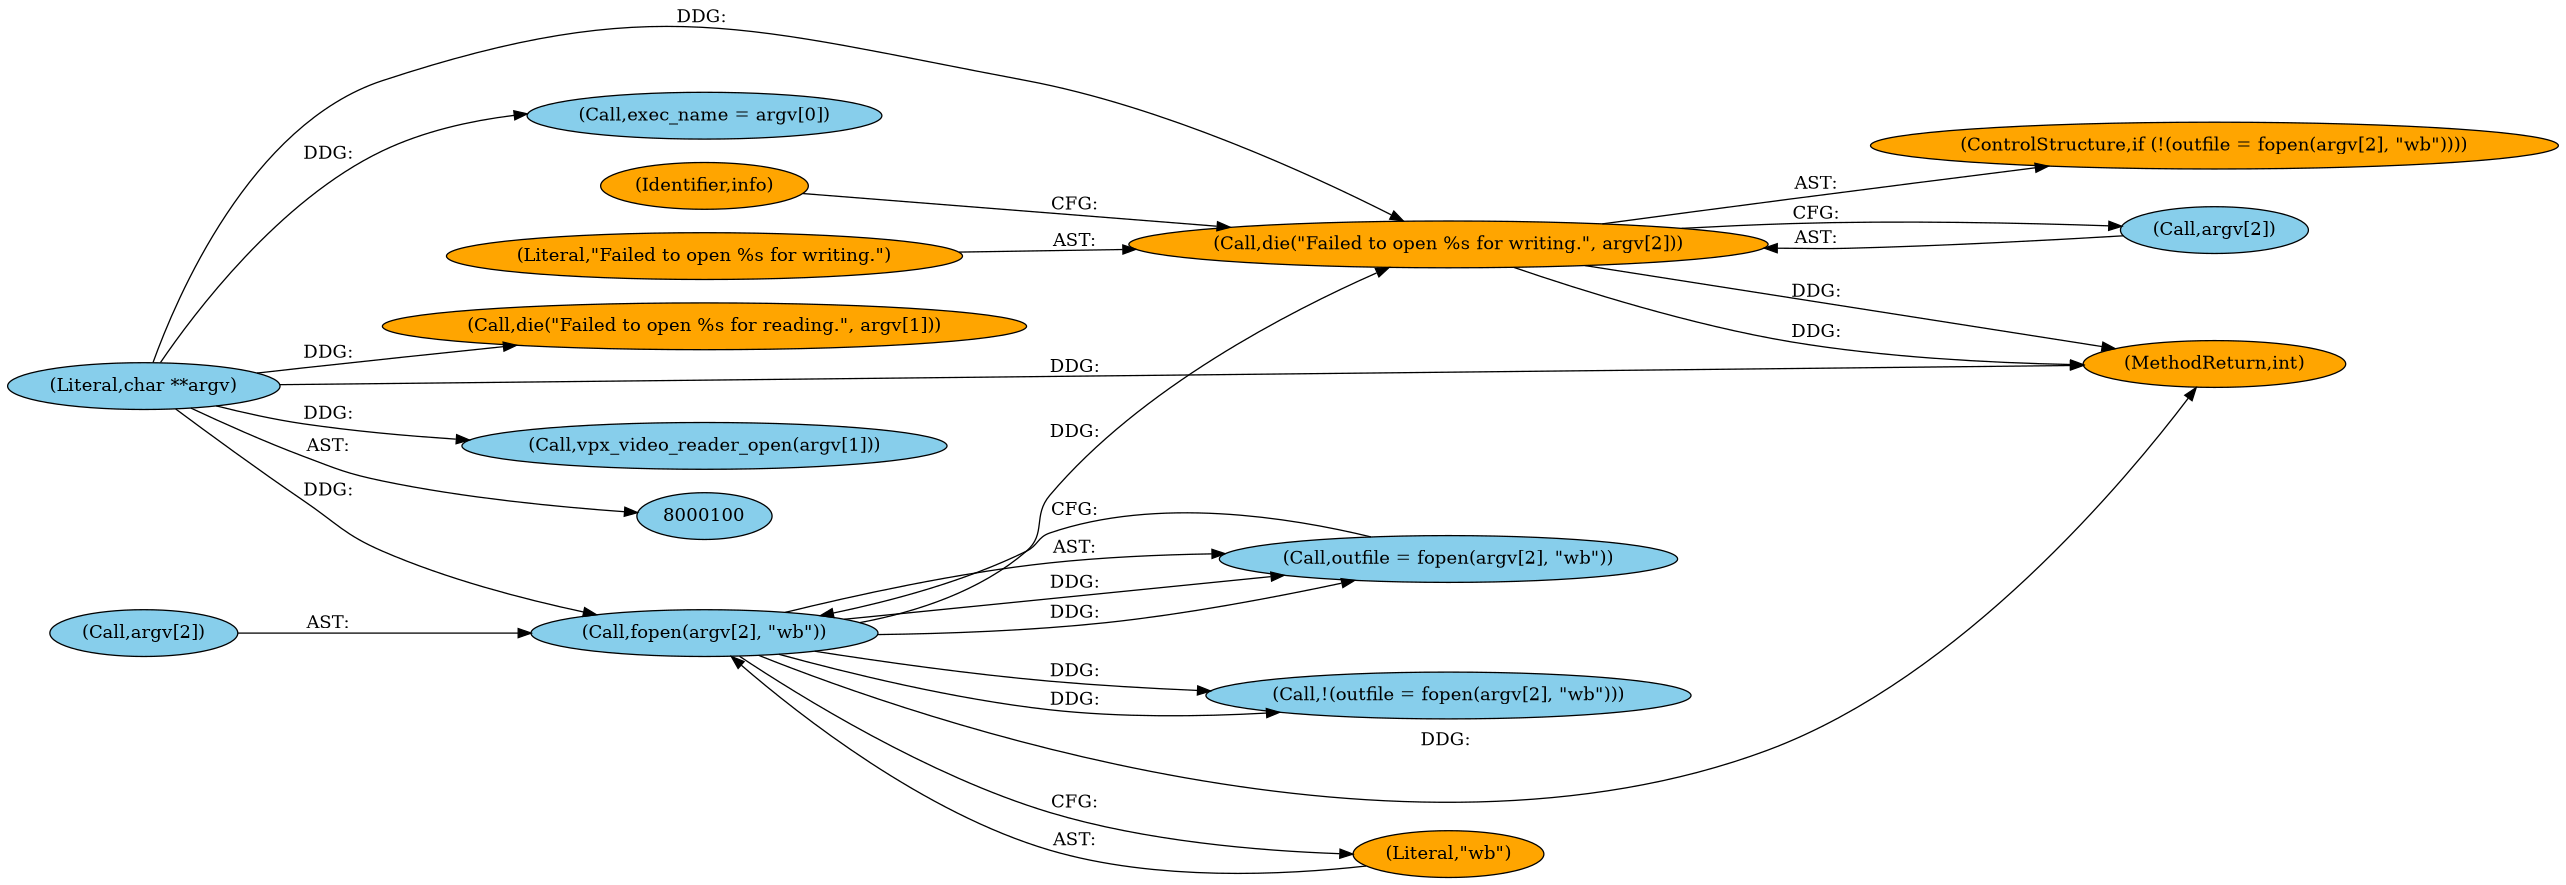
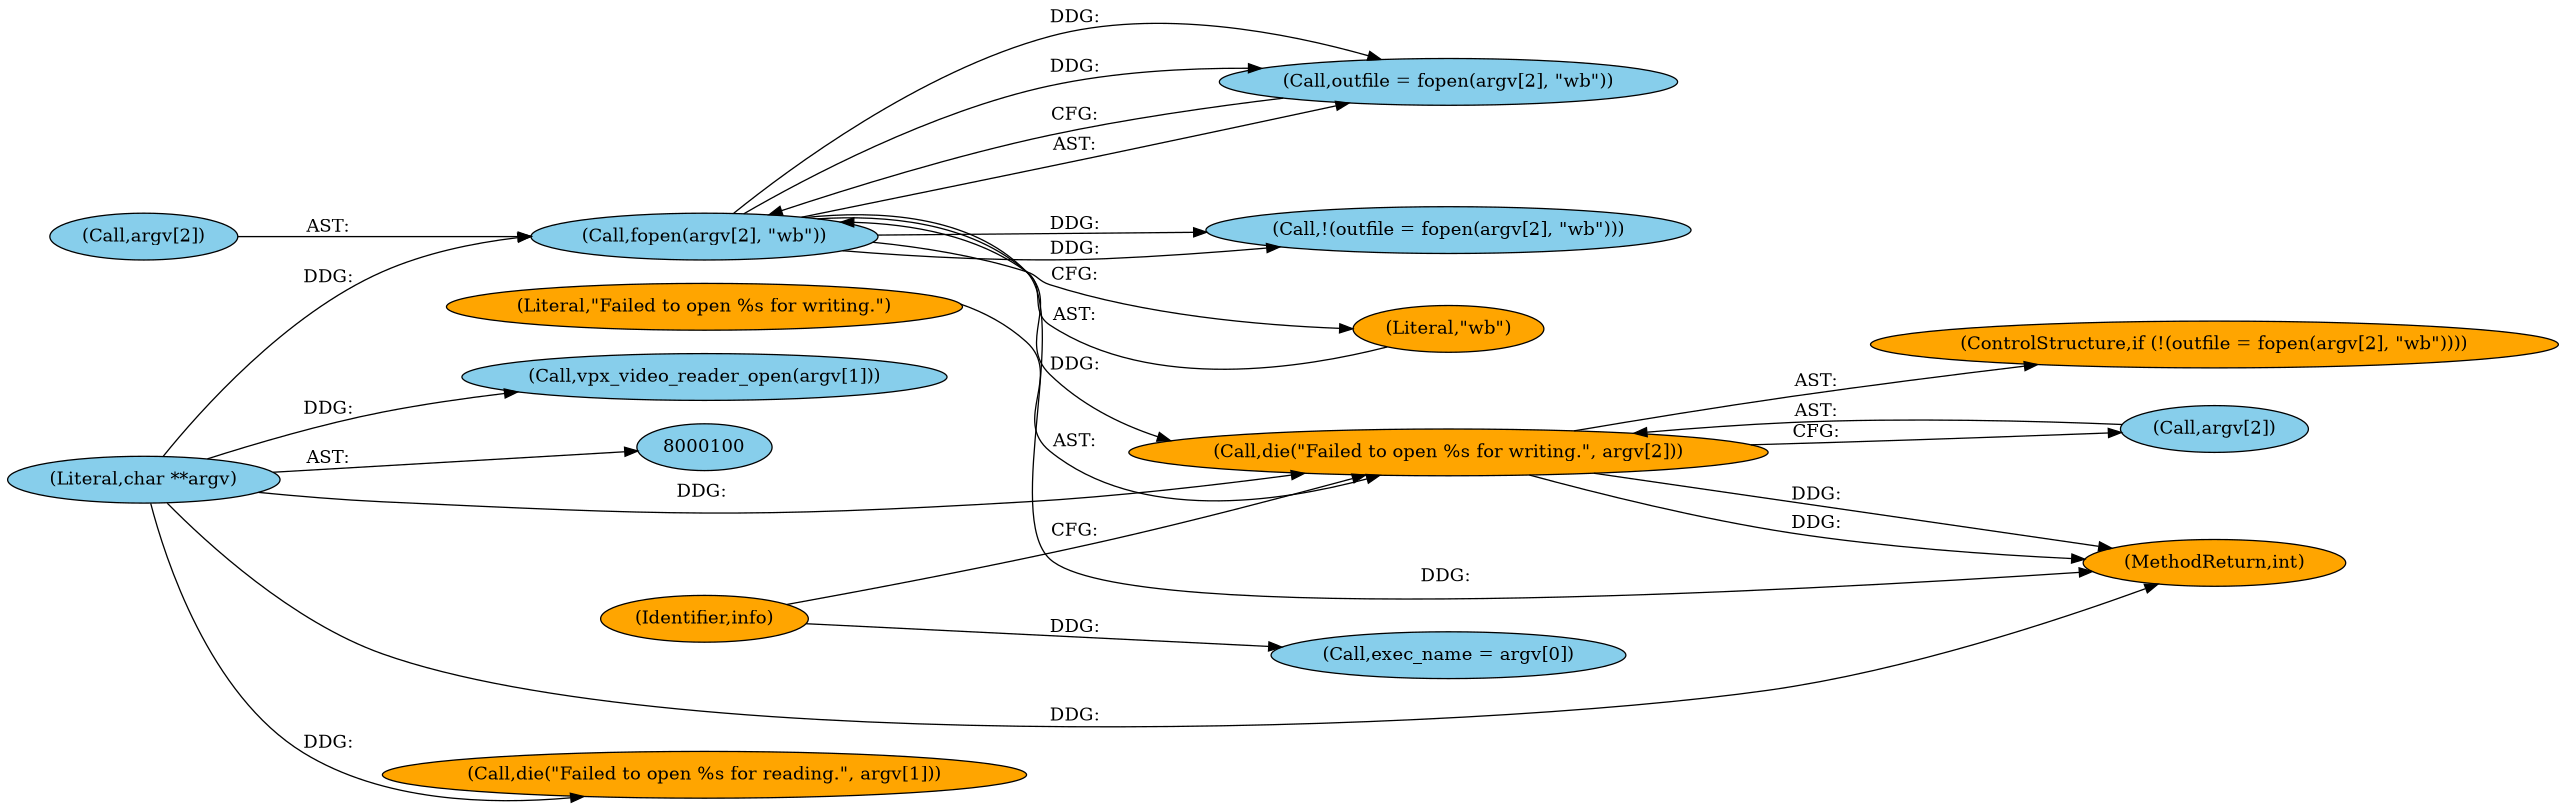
  digraph {
    fontname="DejaVu Serif"
    rankdir=LR
    node [fillcolor=skyblue fontname="DejaVu Serif" style=filled]
    edge [fontname="DejaVu Serif"]
    n1 [fillcolor=orange label="(Call,die(\"Failed to open %s for writing.\", argv[2]))"]
    n2 [label="(Call,argv[2])"]
    n3 [fillcolor=orange label="(ControlStructure,if (!(outfile = fopen(argv[2], \"wb\"))))"]
    n4 [fillcolor=orange label="(MethodReturn,int)"]
    n5 [label="(Call,fopen(argv[2], \"wb\"))"]
    n6 [label="(Call,outfile = fopen(argv[2], \"wb\"))"]
    n7 [label="(Call,!(outfile = fopen(argv[2], \"wb\")))"]
    n8 [fillcolor=orange label="(Literal,\"wb\")"]
    n9 [label="(Literal,char **argv)"]
    n10 [label="(Call,exec_name = argv[0])"]
    n11 [fillcolor=orange label="(Call,die(\"Failed to open %s for reading.\", argv[1]))"]
    n12 [label="(Call,vpx_video_reader_open(argv[1]))"]
    n13 [label=8000100]
    n14 [label="(Call,argv[2])"]
    n15 [fillcolor=orange label="(Literal,\"Failed to open %s for writing.\")"]
    n16 [fillcolor=orange label="(Identifier,info)"]
    n1 -> n2 [label="CFG: "]
    n1 -> n3 [label="AST: "]
    n1 -> n4 [label="DDG: "]
    n1 -> n4 [label="DDG: "]
    n2 -> n1 [label="AST: "]
    n5 -> n1 [label="DDG: "]
    n5 -> n4 [label="DDG: "]
    n5 -> n6 [label="AST: "]
    n5 -> n6 [label="DDG: "]
    n5 -> n6 [label="DDG: "]
    n5 -> n7 [label="DDG: "]
    n5 -> n7 [label="DDG: "]
    n5 -> n8 [label="CFG: "]
    n6 -> n5 [label="CFG: "]
    n8 -> n5 [label="AST: "]
    n9 -> n1 [label="DDG: "]
    n9 -> n4 [label="DDG: "]
    n9 -> n5 [label="DDG: "]
-   n9 -> n10 [label="DDG: "]
+   n16 -> n10 [label="DDG: "]
    n9 -> n11 [label="DDG: "]
    n9 -> n12 [label="DDG: "]
    n9 -> n13 [label="AST: "]
    n14 -> n5 [label="AST: "]
    n15 -> n1 [label="AST: "]
    n16 -> n1 [label="CFG: "]
  }
